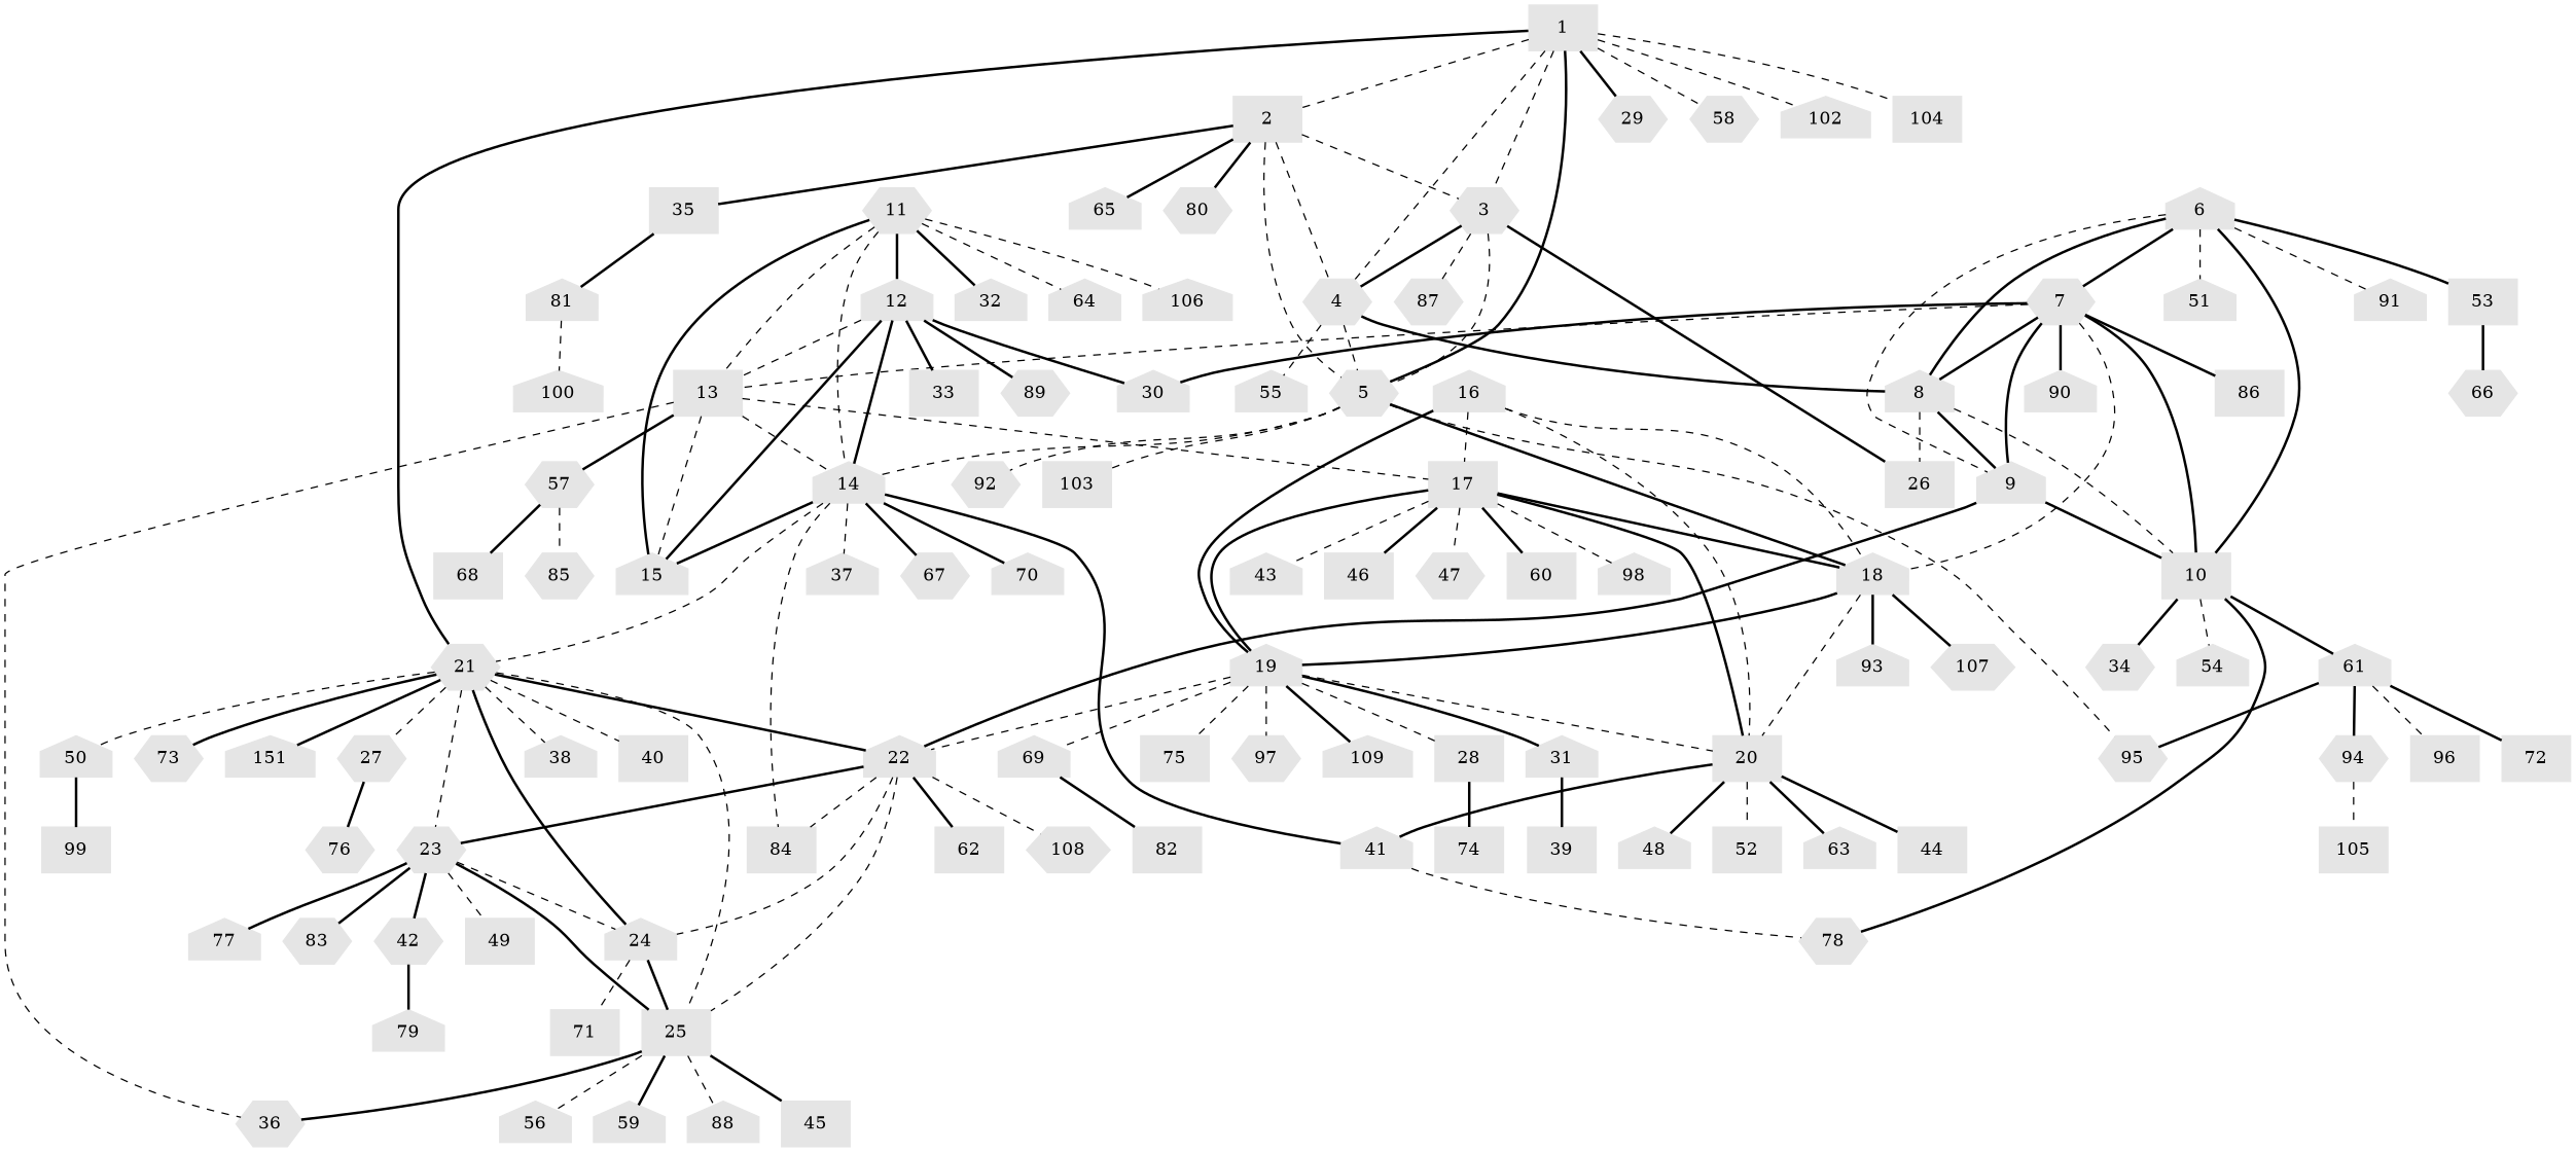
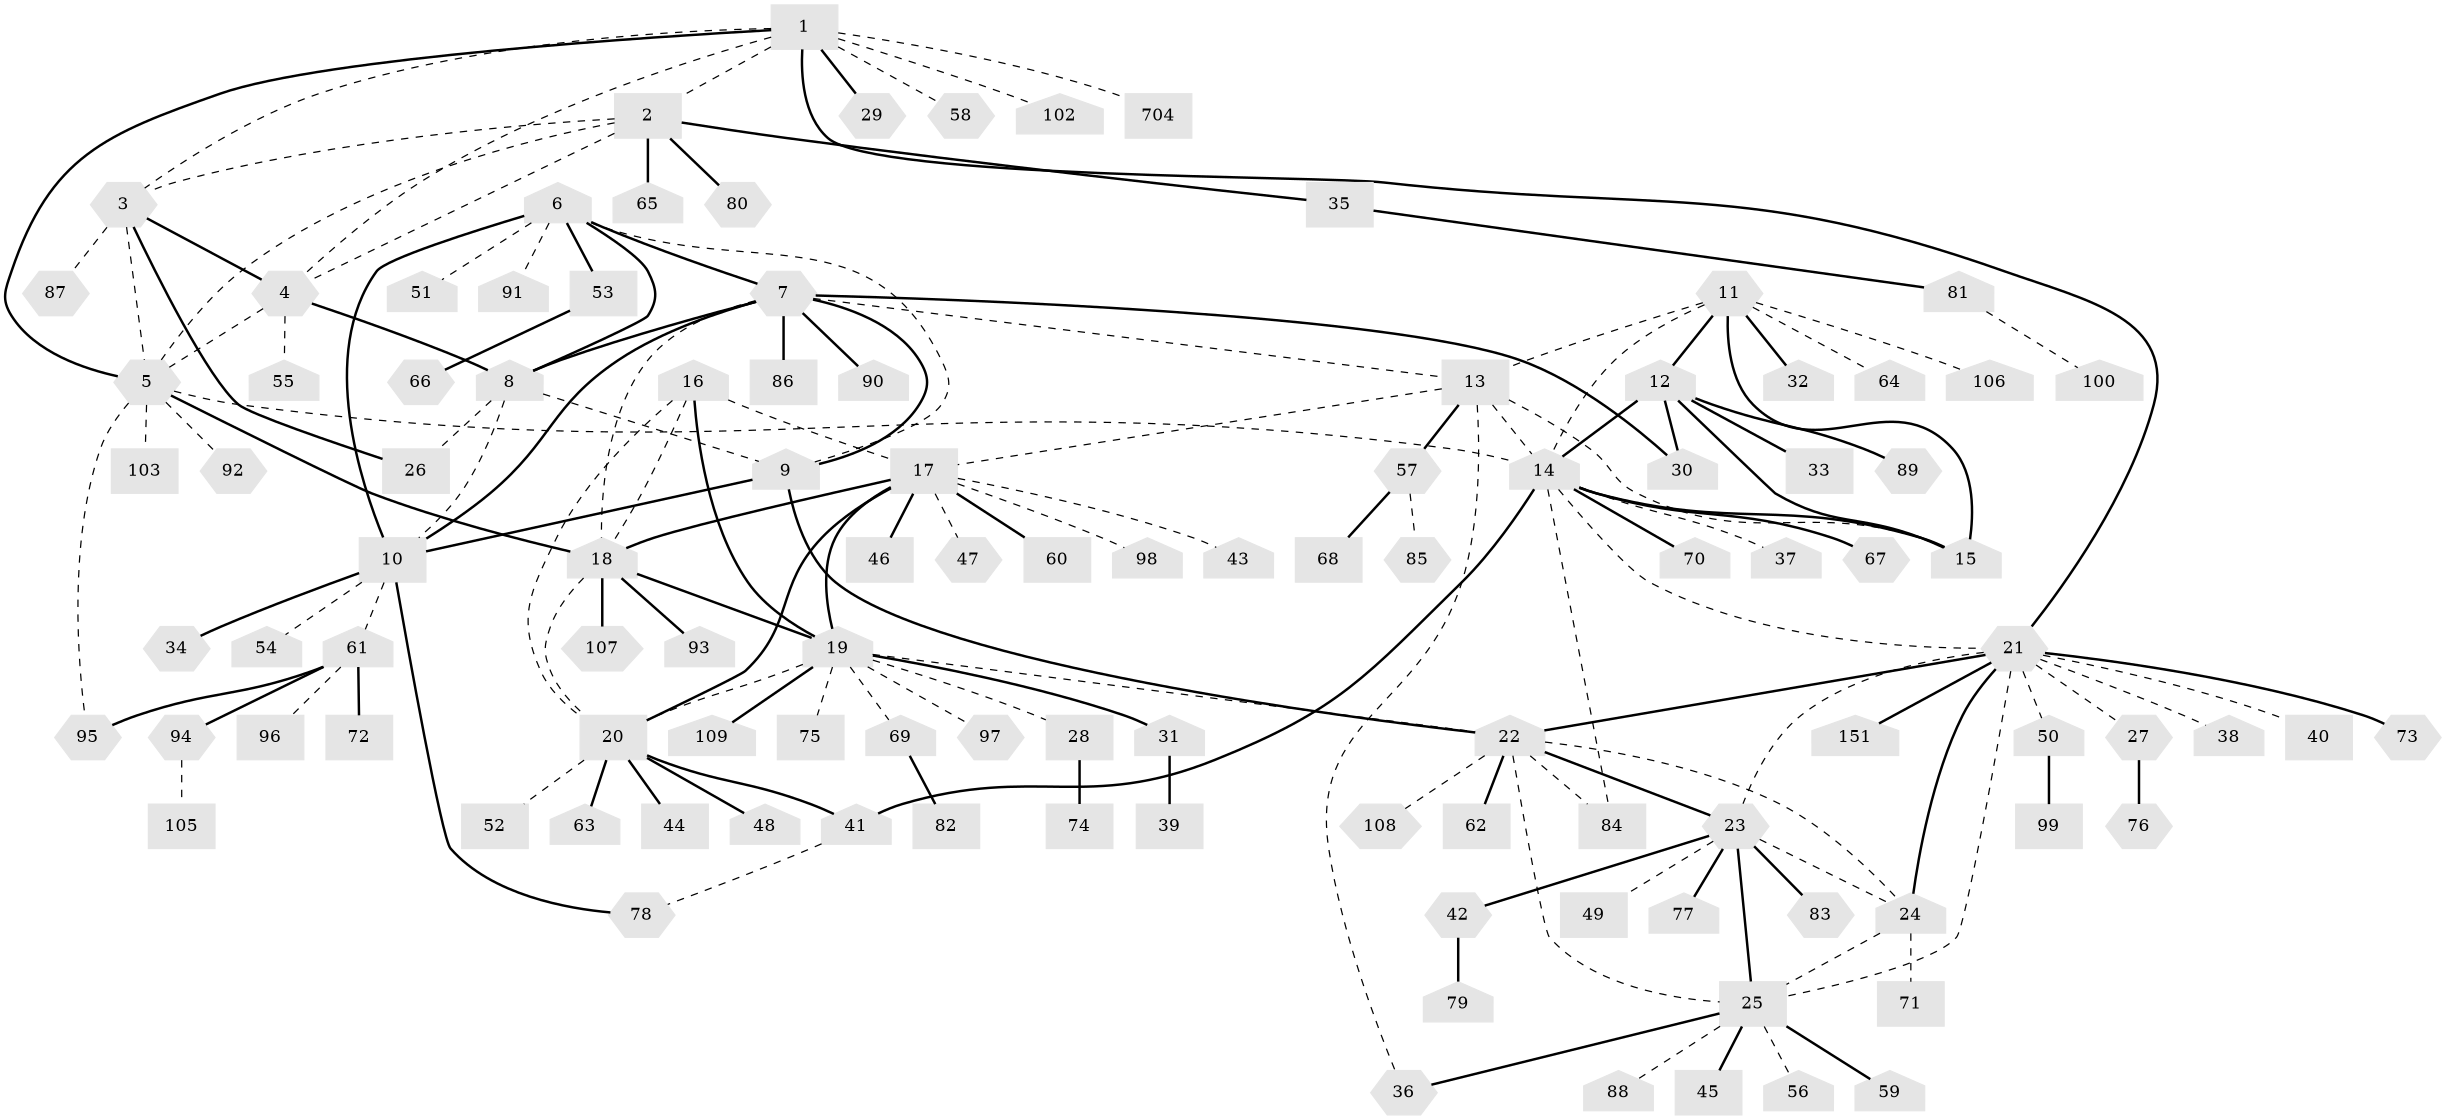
  graph {
    node [color=gray90 shape=house style=filled]
    edge [style=bold]
    1 [shape=box]
    2 [shape=box]
    3 [shape=hexagon]
    4 [shape=hexagon]
    5 [shape=hexagon]
    21 [shape=hexagon]
    29 [shape=hexagon]
    58 [shape=hexagon]
    102
-   104 [shape=box]
+   104 [shape=box label=704]
    35 [shape=box]
    65
    80 [shape=hexagon]
    26 [shape=box]
    87 [shape=hexagon]
    8
    55
    14
    18
    92 [shape=hexagon]
    95 [shape=hexagon]
    103 [shape=box]
    22
    23 [shape=hexagon]
    24
    25 [shape=box]
    27 [shape=hexagon]
    38
    40 [shape=box]
    50
    73 [shape=hexagon]
    n32 [label=151]
    81
    9
    10 [shape=box]
    15
    37
    41
    67 [shape=hexagon]
    70
    84 [shape=box]
    19
    20 [shape=box]
    93
    107 [shape=hexagon]
    6
    7 [shape=hexagon]
    51
    53 [shape=box]
    91
    13 [shape=box]
    30
    86 [shape=box]
    90
    34 [shape=hexagon]
    54
    61
    78 [shape=hexagon]
    66 [shape=hexagon]
    17 [shape=box]
    36 [shape=hexagon]
    57 [shape=hexagon]
    62 [shape=box]
    108 [shape=hexagon]
    72 [shape=box]
    94 [shape=hexagon]
    96 [shape=box]
    11 [shape=hexagon]
    12
    32
    64
    106
    33 [shape=box]
    89 [shape=hexagon]
    43
    46 [shape=box]
    47 [shape=hexagon]
    60 [shape=box]
    98
    68 [shape=box]
    85 [shape=hexagon]
    16
    28 [shape=box]
    31
    69
    75 [shape=box]
    97 [shape=hexagon]
    109
    44 [shape=box]
    48
    52 [shape=box]
    63
    74 [shape=box]
    39 [shape=box]
    82 [shape=box]
    42 [shape=hexagon]
    49 [shape=box]
    77
    83 [shape=hexagon]
    71 [shape=box]
    45 [shape=box]
    56
    59
    88
    76 [shape=hexagon]
    99 [shape=box]
    79
    100
    105 [shape=box]
    1 -- 2 [style=dashed]
    1 -- 3 [style=dashed]
    1 -- 4 [style=dashed]
    1 -- 5
    1 -- 21
    1 -- 29
    1 -- 58 [style=dashed]
    1 -- 102 [style=dashed]
    1 -- 104 [style=dashed]
    2 -- 3 [style=dashed]
    2 -- 4 [style=dashed]
    2 -- 5 [style=dashed]
    2 -- 35
    2 -- 65
    2 -- 80
    3 -- 4
    3 -- 5 [style=dashed]
    3 -- 26
    3 -- 87 [style=dashed]
    4 -- 5 [style=dashed]
    4 -- 8
    4 -- 55 [style=dashed]
    5 -- 14 [style=dashed]
    5 -- 18
    5 -- 92 [style=dashed]
    5 -- 95 [style=dashed]
    5 -- 103 [style=dashed]
    21 -- 22
    21 -- 23 [style=dashed]
    21 -- 24
    21 -- 25 [style=dashed]
    21 -- 27 [style=dashed]
    21 -- 38 [style=dashed]
    21 -- 40 [style=dashed]
    21 -- 50 [style=dashed]
    21 -- 73
    21 -- n32
    35 -- 81
    8 -- 26 [style=dashed]
-   8 -- 9
+   8 -- 9 [style=dashed]
    8 -- 10 [style=dashed]
    14 -- 21 [style=dashed]
    14 -- 15
    14 -- 37 [style=dashed]
    14 -- 41
    14 -- 67
    14 -- 70
    14 -- 84 [style=dashed]
    18 -- 19
    18 -- 20 [style=dashed]
    18 -- 93
    18 -- 107
    22 -- 23
    22 -- 24 [style=dashed]
    22 -- 25 [style=dashed]
    22 -- 84 [style=dashed]
    22 -- 62
    22 -- 108 [style=dashed]
    23 -- 24 [style=dashed]
    23 -- 25
    23 -- 42
    23 -- 49 [style=dashed]
    23 -- 77
    23 -- 83
-   24 -- 25
+   24 -- 25 [style=dashed]
    24 -- 71 [style=dashed]
    25 -- 36
    25 -- 45
    25 -- 56 [style=dashed]
    25 -- 59
    25 -- 88 [style=dashed]
    27 -- 76
    50 -- 99
    81 -- 100 [style=dashed]
    9 -- 22
    9 -- 10
    10 -- 34
    10 -- 54 [style=dashed]
-   10 -- 61
+   10 -- 61 [style=dashed]
    10 -- 78
    41 -- 78 [style=dashed]
    19 -- 22 [style=dashed]
    19 -- 20 [style=dashed]
    19 -- 28 [style=dashed]
    19 -- 31
    19 -- 69 [style=dashed]
    19 -- 75 [style=dashed]
    19 -- 97 [style=dashed]
    19 -- 109
    20 -- 41
    20 -- 44
    20 -- 48
    20 -- 52 [style=dashed]
    20 -- 63
    6 -- 8
    6 -- 9 [style=dashed]
    6 -- 10
    6 -- 7
    6 -- 51 [style=dashed]
    6 -- 53
    6 -- 91 [style=dashed]
    7 -- 8
    7 -- 18 [style=dashed]
    7 -- 9
    7 -- 10
    7 -- 13 [style=dashed]
    7 -- 30
    7 -- 86
    7 -- 90
    53 -- 66
    13 -- 14 [style=dashed]
    13 -- 15 [style=dashed]
    13 -- 17 [style=dashed]
    13 -- 36 [style=dashed]
    13 -- 57
    61 -- 95
    61 -- 72
    61 -- 94
    61 -- 96 [style=dashed]
    17 -- 18
    17 -- 19
    17 -- 20
    17 -- 43 [style=dashed]
    17 -- 46
    17 -- 47 [style=dashed]
    17 -- 60
    17 -- 98 [style=dashed]
    57 -- 68
    57 -- 85 [style=dashed]
    94 -- 105 [style=dashed]
    11 -- 14 [style=dashed]
    11 -- 15
    11 -- 13 [style=dashed]
    11 -- 12
    11 -- 32
    11 -- 64 [style=dashed]
    11 -- 106 [style=dashed]
    12 -- 14
    12 -- 15
-   12 -- 13 [style=dashed]
    12 -- 30
    12 -- 33
    12 -- 89
    16 -- 18 [style=dashed]
    16 -- 19
    16 -- 20 [style=dashed]
    16 -- 17 [style=dashed]
    28 -- 74
    31 -- 39
    69 -- 82
    42 -- 79
  }
